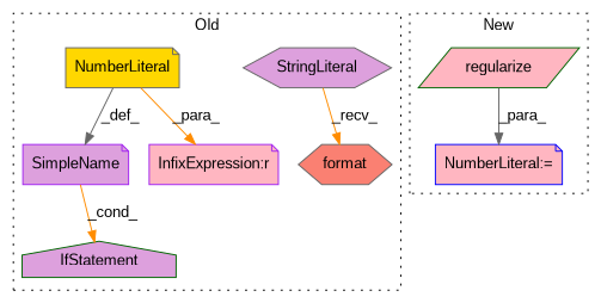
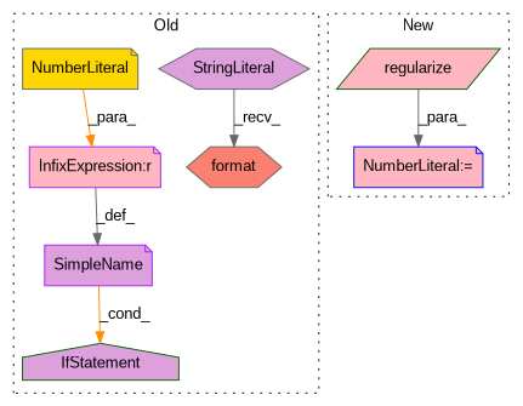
  digraph {
    fontname="Liberation Sans"
    node [a=32 color=gray40 fillcolor=plum fontname="Liberation Sans" shape=note style=filled]
    edge [color=darkorange fontname="Liberation Sans"]
    n1 [fillcolor=salmon l="7,1" label=format s="21238,21271" shape=hexagon]
    n2 [a=25 color=darkgreen l="4,2" label=IfStatement s="21040,21095" shape=house]
    n3 [a=42 color=purple label=SimpleName]
    n4 [a=45 l=110 label=StringLiteral s=21127 shape=hexagon]
    n5 [a=27 color=purple fillcolor=lightpink l=3 label="InfixExpression:r" s=21086]
    n6 [a=34 fillcolor=gold l=6 label=NumberLiteral s=21089]
    n7 [color=darkgreen fillcolor=lightpink l="11,1" label=regularize s="26819,26847" shape=parallelogram]
    n8 [a=7 color=blue fillcolor=lightpink l=1 label="NumberLiteral:=" s=26807]
    subgraph cluster_1 {
      label=Old
      style=dotted
      n1
      n2
      n3
      n4
      n5
      n6
    }
    subgraph cluster_2 {
      label=New
      style=dotted
      n7
      n8
    }
    n3 -> n2 [label=_cond_]
-   n4 -> n1 [label=_recv_]
-   n6 -> n3 [color=gray40 label=_def_]
+   n4 -> n1 [color=gray40 label=_recv_]
+   n5 -> n3 [color=gray40 label=_def_]
    n6 -> n5 [label=_para_]
    n7 -> n8 [color=gray40 label=_para_]
  }
